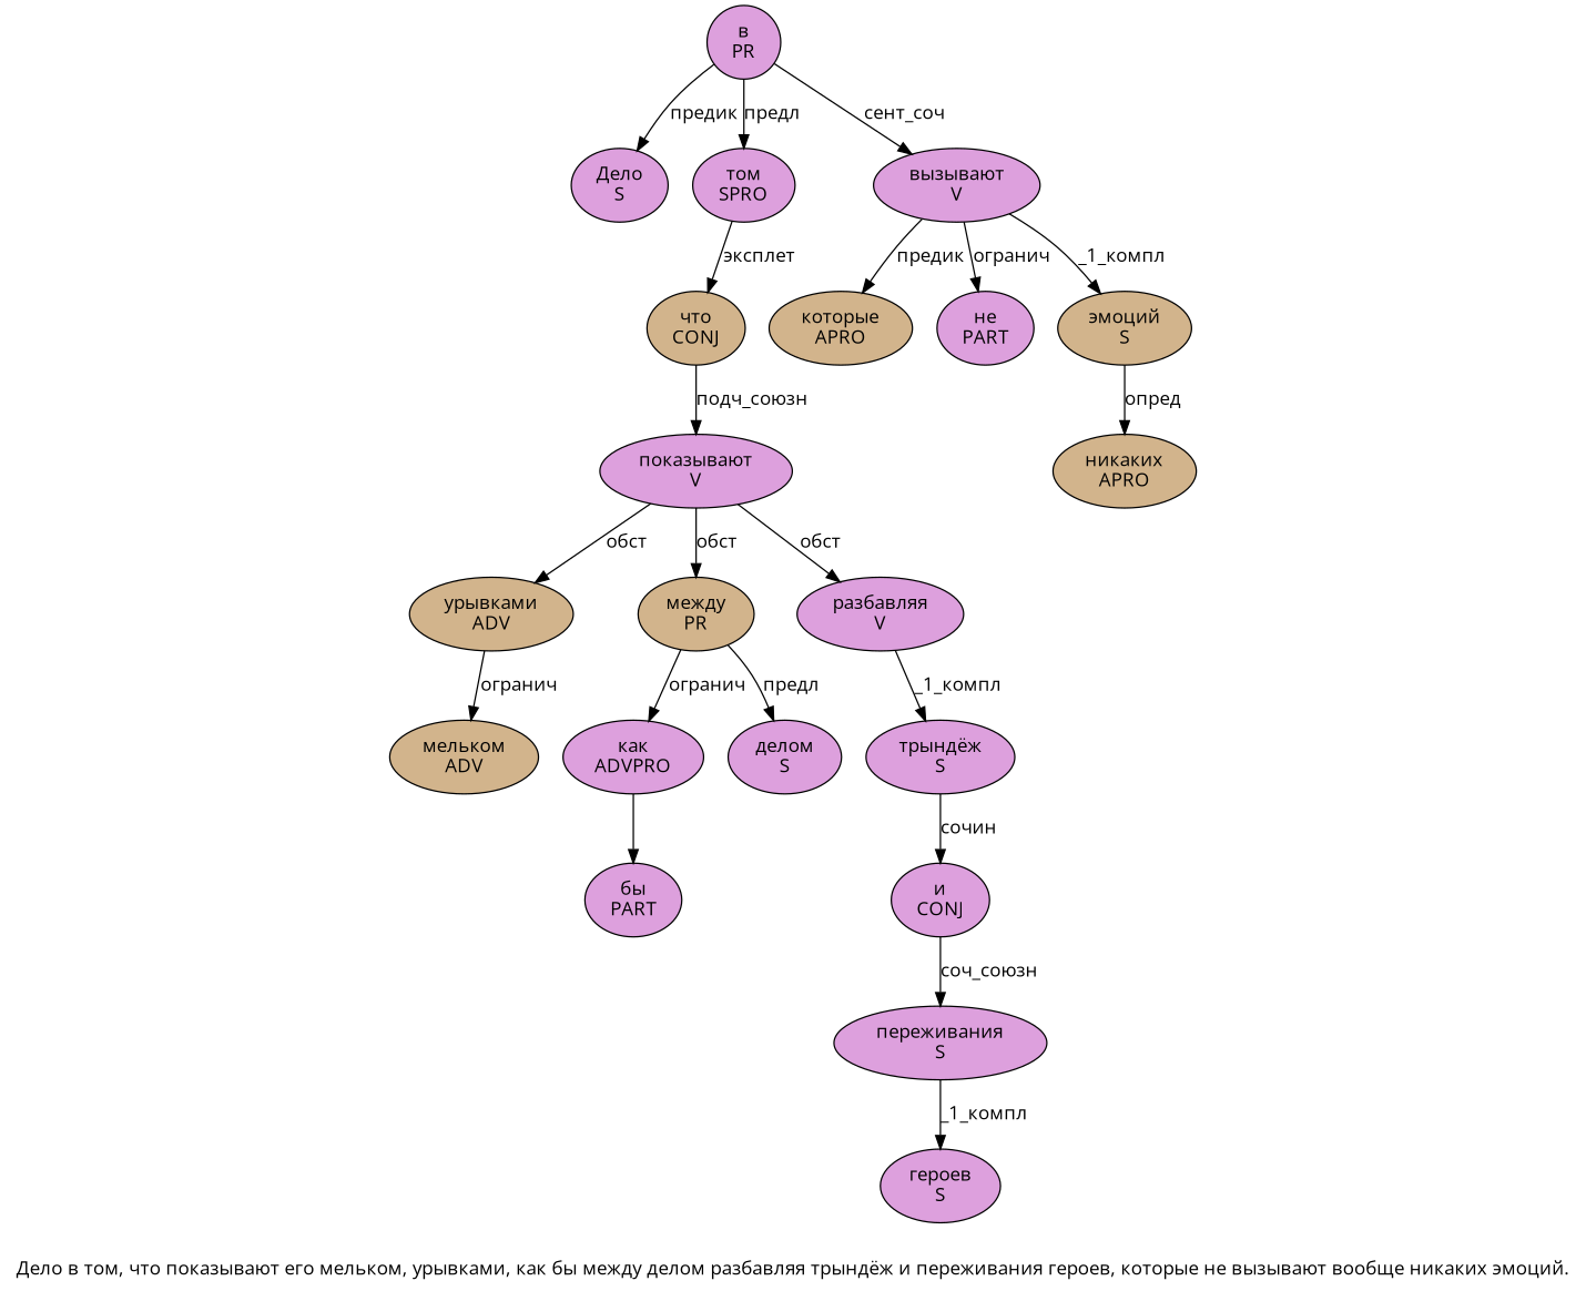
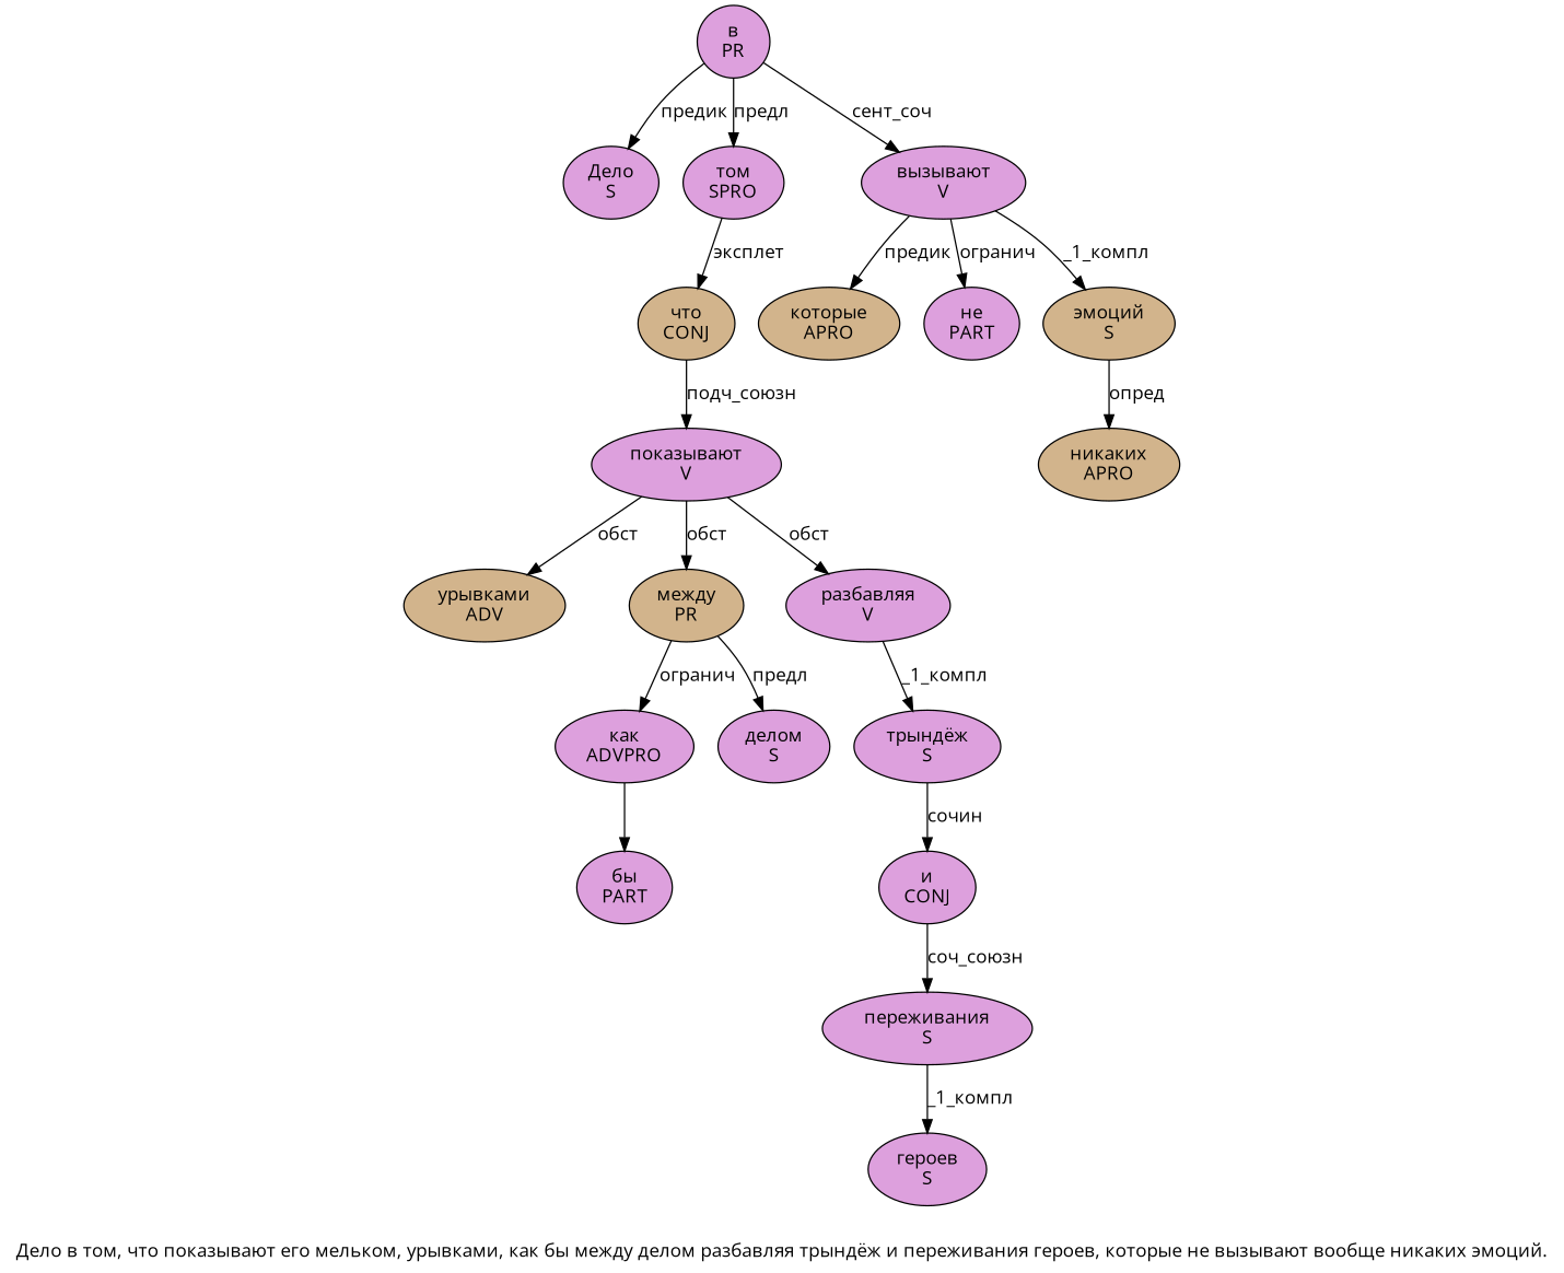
  digraph {
    fontname="Open Sans"
    label="Дело в том, что показывают его мельком, урывками, как бы между делом разбавляя трындёж и переживания героев, которые не вызывают вообще никаких эмоций."
    node [fillcolor=plum fontname="Open Sans" penwidth=1 shape=ellipse style=filled]
    edge [fontname="Open Sans"]
    n1 [label="Дело\nS"]
    n2 [label="в\nPR"]
    n3 [label="том\nSPRO"]
    n4 [label="вызывают\nV"]
    n5 [fillcolor=tan label="что\nCONJ"]
    n6 [fillcolor=tan label="которые\nAPRO"]
    n7 [label="не\nPART"]
    n8 [fillcolor=tan label="эмоций\nS"]
    n9 [label="показывают\nV"]
    n10 [fillcolor=tan label="урывками\nADV"]
    n11 [fillcolor=tan label="между\nPR"]
    n12 [label="разбавляя\nV"]
-   n13 [fillcolor=tan label="мельком\nADV"]
    n14 [label="как\nADVPRO"]
    n15 [label="делом\nS"]
    n16 [label="трындёж\nS"]
    n17 [label="бы\nPART"]
    n18 [label="и\nCONJ"]
    n19 [label="переживания\nS"]
    n20 [label="героев\nS"]
    n21 [fillcolor=tan label="никаких\nAPRO"]
    n2 -> n1 [label="предик"]
    n2 -> n3 [label="предл"]
    n2 -> n4 [label="сент_соч"]
    n3 -> n5 [label="эксплет"]
    n4 -> n6 [label="предик"]
    n4 -> n7 [label="огранич"]
    n4 -> n8 [label="_1_компл"]
    n5 -> n9 [label="подч_союзн"]
    n8 -> n21 [label="опред"]
    n9 -> n10 [label="обст"]
    n9 -> n11 [label="обст"]
    n9 -> n12 [label="обст"]
-   n10 -> n13 [label="огранич"]
    n11 -> n14 [label="огранич"]
    n11 -> n15 [label="предл"]
    n12 -> n16 [label="_1_компл"]
    n14 -> n17
    n16 -> n18 [label="сочин"]
    n18 -> n19 [label="соч_союзн"]
    n19 -> n20 [label="_1_компл"]
  }
